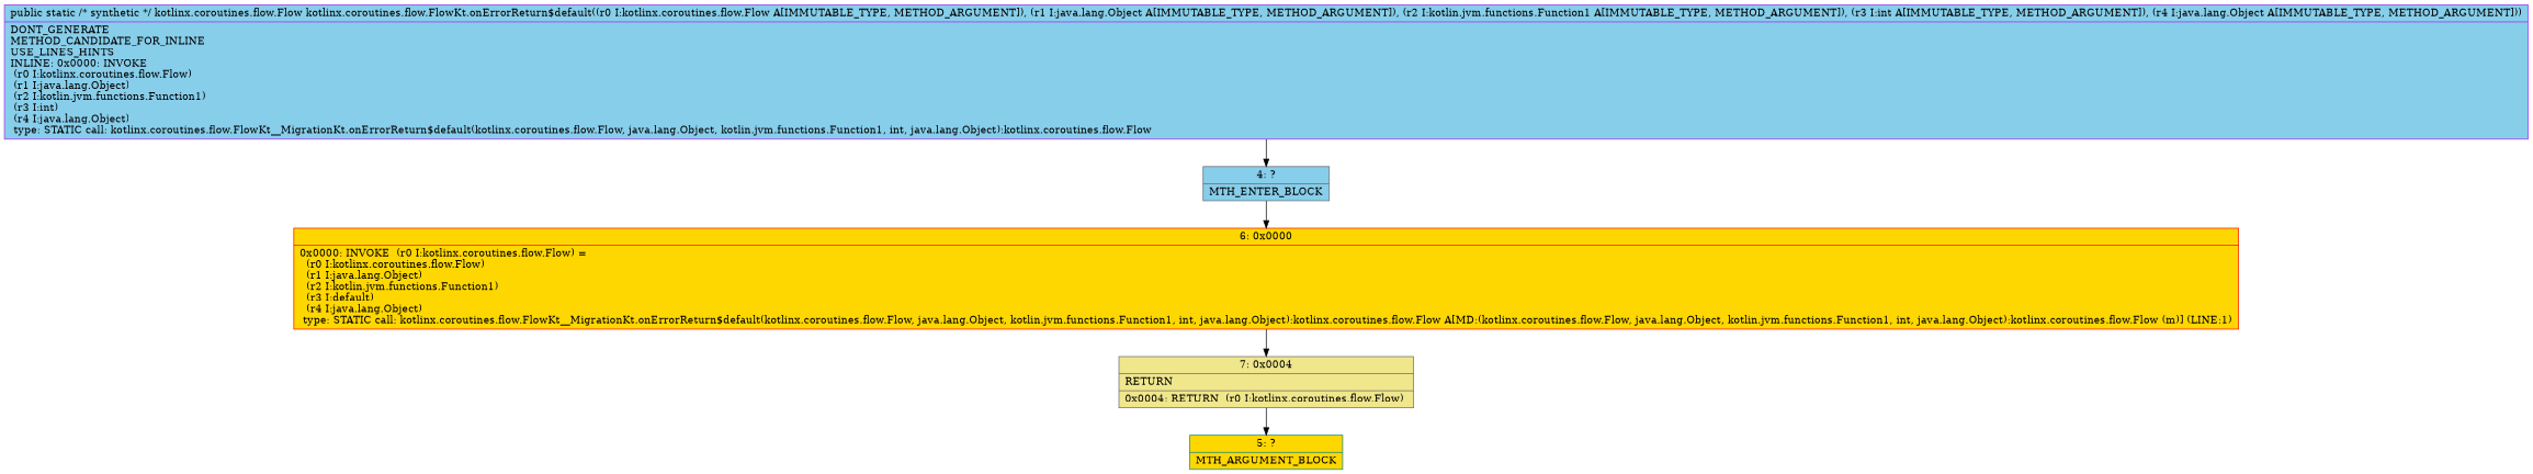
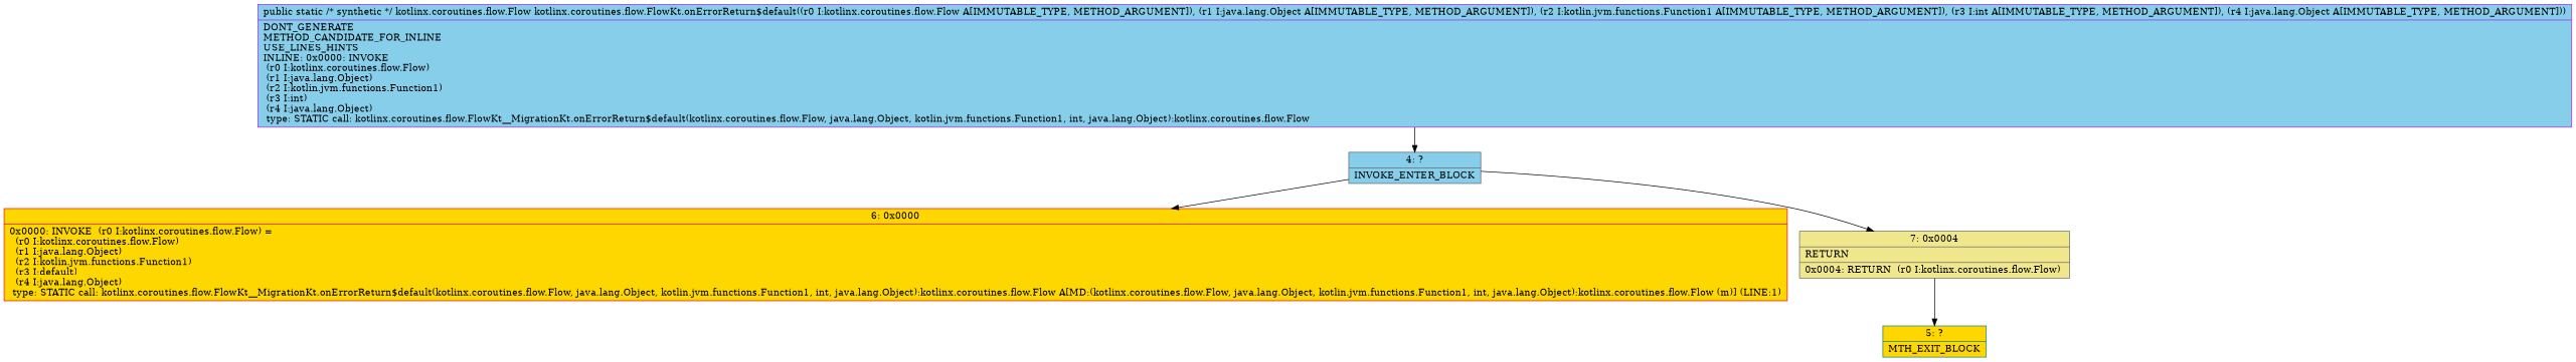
  digraph {
    node [color=gray40 fillcolor=skyblue shape=record style=filled]
-   n1 [label="{4\:\ ?|MTH_ENTER_BLOCK\l}"]
+   n1 [label="{4\:\ ?|INVOKE_ENTER_BLOCK\l}"]
    n2 [color=red fillcolor=gold label="{6\:\ 0x0000|0x0000: INVOKE  (r0 I:kotlinx.coroutines.flow.Flow) = \l  (r0 I:kotlinx.coroutines.flow.Flow)\l  (r1 I:java.lang.Object)\l  (r2 I:kotlin.jvm.functions.Function1)\l  (r3 I:default)\l  (r4 I:java.lang.Object)\l type: STATIC call: kotlinx.coroutines.flow.FlowKt__MigrationKt.onErrorReturn$default(kotlinx.coroutines.flow.Flow, java.lang.Object, kotlin.jvm.functions.Function1, int, java.lang.Object):kotlinx.coroutines.flow.Flow A[MD:(kotlinx.coroutines.flow.Flow, java.lang.Object, kotlin.jvm.functions.Function1, int, java.lang.Object):kotlinx.coroutines.flow.Flow (m)] (LINE:1)\l}"]
    n3 [fillcolor=khaki label="{7\:\ 0x0004|RETURN\l|0x0004: RETURN  (r0 I:kotlinx.coroutines.flow.Flow) \l}"]
-   n4 [color=teal fillcolor=gold label="{5\:\ ?|MTH_ARGUMENT_BLOCK\l}"]
+   n4 [color=teal fillcolor=gold label="{5\:\ ?|MTH_EXIT_BLOCK\l}"]
    n5 [color=purple label="{public static \/* synthetic *\/ kotlinx.coroutines.flow.Flow kotlinx.coroutines.flow.FlowKt.onErrorReturn$default((r0 I:kotlinx.coroutines.flow.Flow A[IMMUTABLE_TYPE, METHOD_ARGUMENT]), (r1 I:java.lang.Object A[IMMUTABLE_TYPE, METHOD_ARGUMENT]), (r2 I:kotlin.jvm.functions.Function1 A[IMMUTABLE_TYPE, METHOD_ARGUMENT]), (r3 I:int A[IMMUTABLE_TYPE, METHOD_ARGUMENT]), (r4 I:java.lang.Object A[IMMUTABLE_TYPE, METHOD_ARGUMENT]))  | DONT_GENERATE\lMETHOD_CANDIDATE_FOR_INLINE\lUSE_LINES_HINTS\lINLINE: 0x0000: INVOKE  \l  (r0 I:kotlinx.coroutines.flow.Flow)\l  (r1 I:java.lang.Object)\l  (r2 I:kotlin.jvm.functions.Function1)\l  (r3 I:int)\l  (r4 I:java.lang.Object)\l type: STATIC call: kotlinx.coroutines.flow.FlowKt__MigrationKt.onErrorReturn$default(kotlinx.coroutines.flow.Flow, java.lang.Object, kotlin.jvm.functions.Function1, int, java.lang.Object):kotlinx.coroutines.flow.Flow\l}"]
    n1 -> n2
-   n2 -> n3
+   n1 -> n3
    n3 -> n4
    n5 -> n1
  }
